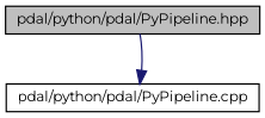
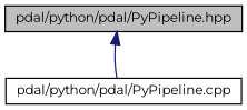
  digraph {
    fontname=Montserrat
    node [color=black fontname=Montserrat fontsize=10 shape=record style=filled]
    n1 [fillcolor=grey75 fontcolor=black height=0.2 label="pdal/python/pdal/PyPipeline.hpp" width=0.4]
    n2 [fillcolor=white height=0.2 label="pdal/python/pdal/PyPipeline.cpp" width=0.4]
-   n2 -> n1 [color=midnightblue dir=back fontname=Montserrat fontsize=10 labelfontname=Helvetica labelfontsize=10 style=solid]
+   n1 -> n2 [color=midnightblue dir=back fontname=Montserrat fontsize=10 labelfontname=Helvetica labelfontsize=10 style=solid]
  }
